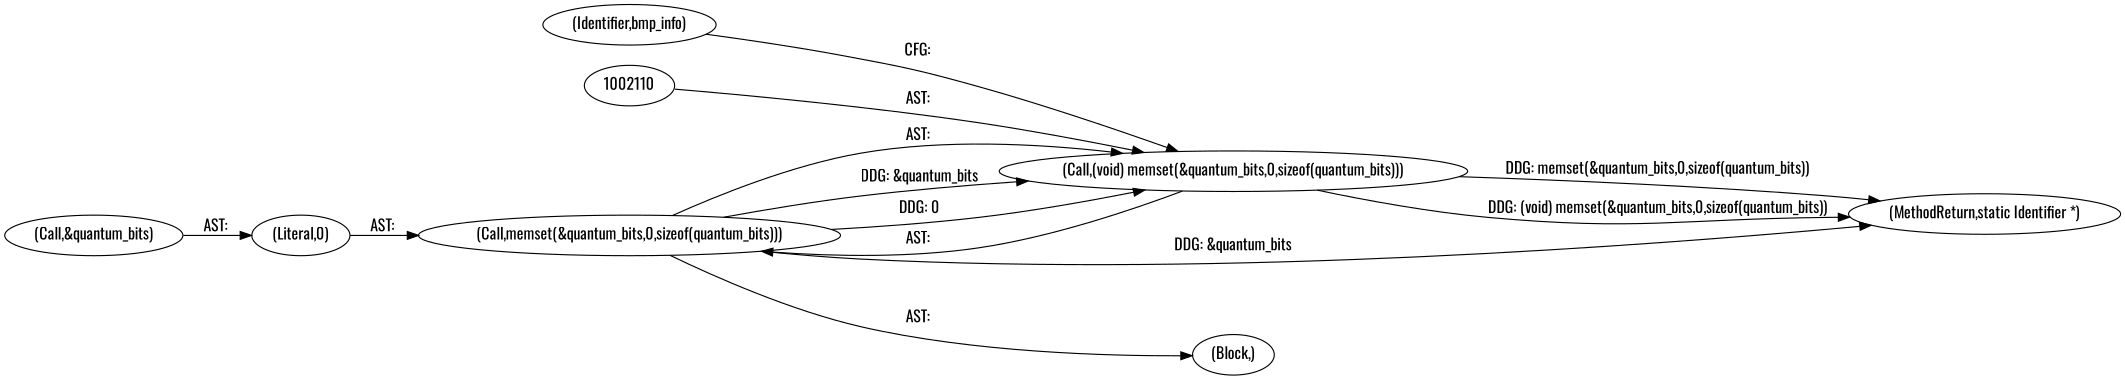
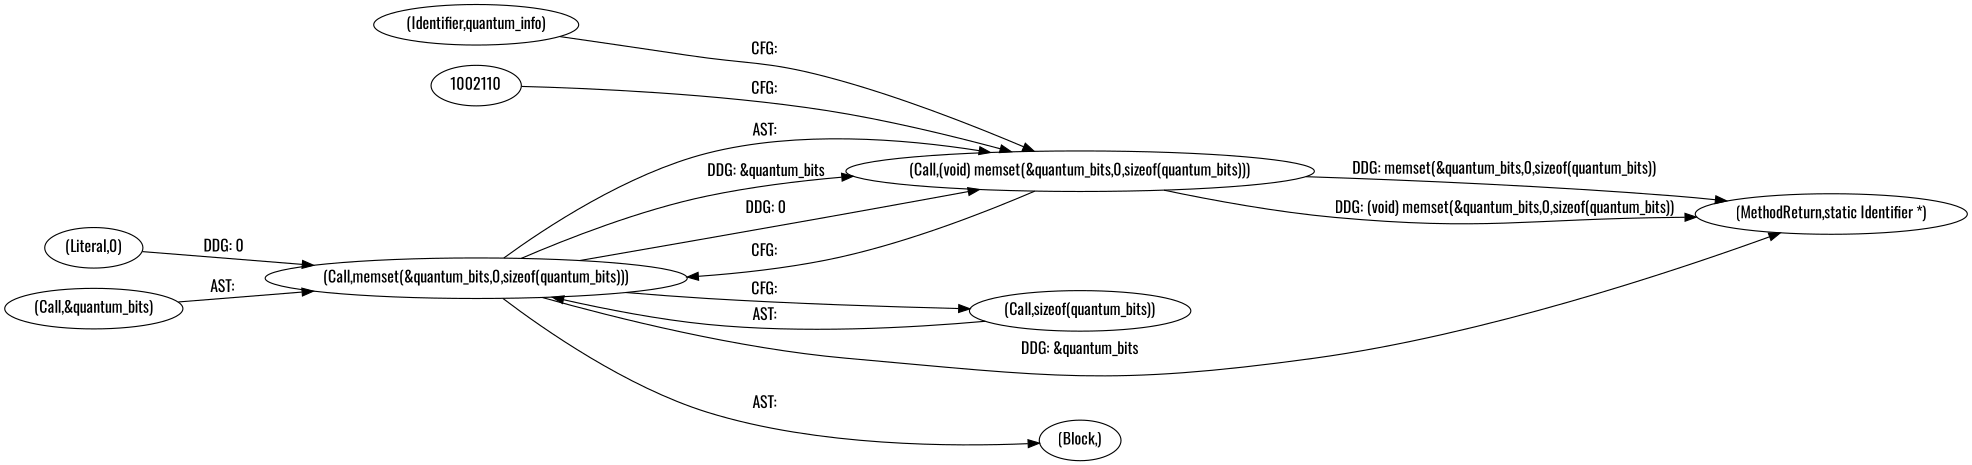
  digraph {
    fontname=Oswald
    rankdir=LR
    node [fontname=Oswald]
    edge [fontname=Oswald]
    n1 [label="(Call,memset(&quantum_bits,0,sizeof(quantum_bits)))"]
    n2 [label="(Call,(void) memset(&quantum_bits,0,sizeof(quantum_bits)))"]
+   n3 [label="(Call,sizeof(quantum_bits))"]
    n4 [label="(MethodReturn,static Identifier *)"]
    n5 [label="(Block,)"]
-   n6 [label="(Identifier,bmp_info)"]
+   n6 [label="(Identifier,quantum_info)"]
    n7 [label="(Literal,0)"]
    n8 [label="(Call,&quantum_bits)"]
    1002110
    n1 -> n2 [label="AST: "]
    n1 -> n2 [label="DDG: &quantum_bits"]
    n1 -> n2 [label="DDG: 0"]
+   n1 -> n3 [label="CFG: "]
    n1 -> n4 [label="DDG: &quantum_bits"]
    n1 -> n5 [label="AST: "]
-   n2 -> n1 [label="AST: "]
+   n2 -> n1 [label="CFG: "]
    n2 -> n4 [label="DDG: memset(&quantum_bits,0,sizeof(quantum_bits))"]
    n2 -> n4 [label="DDG: (void) memset(&quantum_bits,0,sizeof(quantum_bits))"]
+   n3 -> n1 [label="AST: "]
    n6 -> n2 [label="CFG: "]
-   n7 -> n1 [label="AST: "]
-   n8 -> n7 [label="AST: "]
-   1002110 -> n2 [label="AST: "]
+   n7 -> n1 [label="DDG: 0"]
+   n8 -> n1 [label="AST: "]
+   1002110 -> n2 [label="CFG: "]
  }
